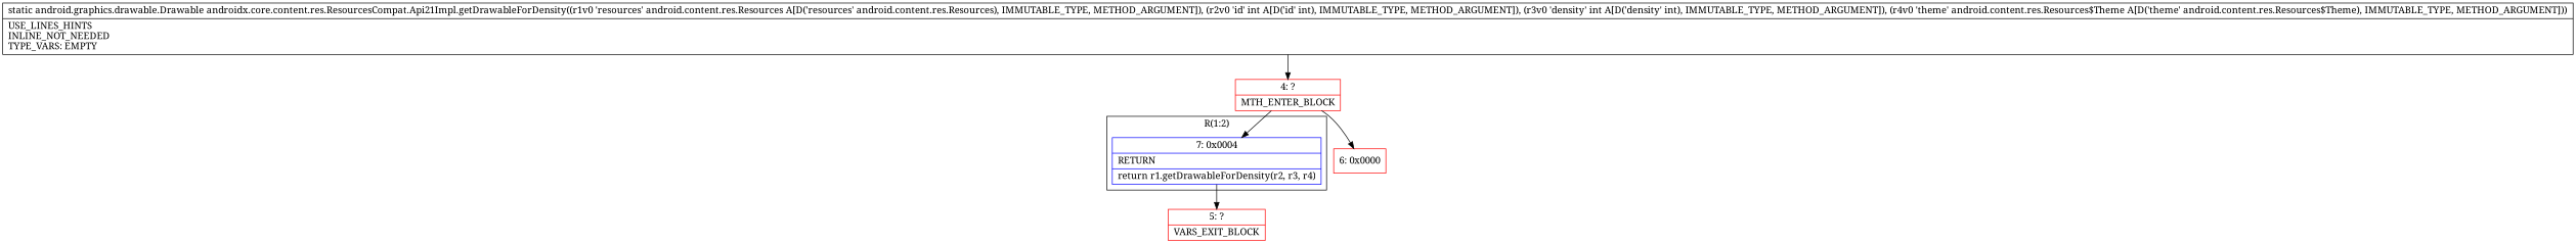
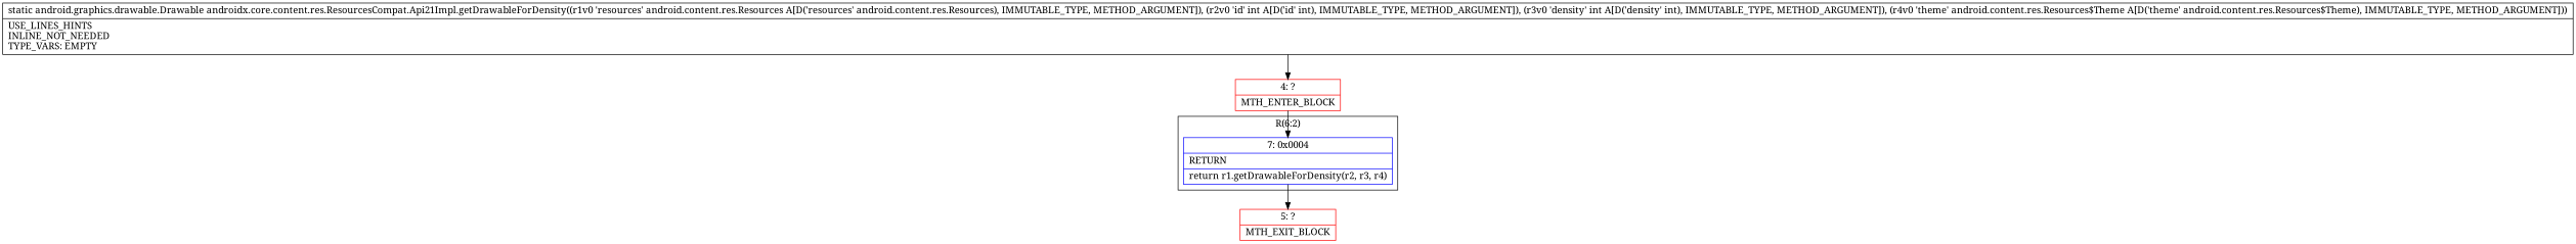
  digraph {
    fontname="Noto Serif"
    node [color=red fontname="Noto Serif" shape=record]
    edge [fontname="Noto Serif"]
    n1 [color=blue label="{7\:\ 0x0004|RETURN\l|return r1.getDrawableForDensity(r2, r3, r4)\l}"]
-   n2 [label="{5\:\ ?|VARS_EXIT_BLOCK\l}"]
+   n2 [label="{5\:\ ?|MTH_EXIT_BLOCK\l}"]
    n3 [label="{4\:\ ?|MTH_ENTER_BLOCK\l}"]
-   n4 [label="{6\:\ 0x0000}"]
    n5 [label="{static android.graphics.drawable.Drawable androidx.core.content.res.ResourcesCompat.Api21Impl.getDrawableForDensity((r1v0 'resources' android.content.res.Resources A[D('resources' android.content.res.Resources), IMMUTABLE_TYPE, METHOD_ARGUMENT]), (r2v0 'id' int A[D('id' int), IMMUTABLE_TYPE, METHOD_ARGUMENT]), (r3v0 'density' int A[D('density' int), IMMUTABLE_TYPE, METHOD_ARGUMENT]), (r4v0 'theme' android.content.res.Resources$Theme A[D('theme' android.content.res.Resources$Theme), IMMUTABLE_TYPE, METHOD_ARGUMENT]))  | USE_LINES_HINTS\lINLINE_NOT_NEEDED\lTYPE_VARS: EMPTY\l}" color=""]
    subgraph cluster_1 {
-     label="R(1:2)"
+     label="R(6:2)"
      n1
    }
    n1 -> n2
    n3 -> n1
-   n3 -> n4
    n5 -> n3
  }
